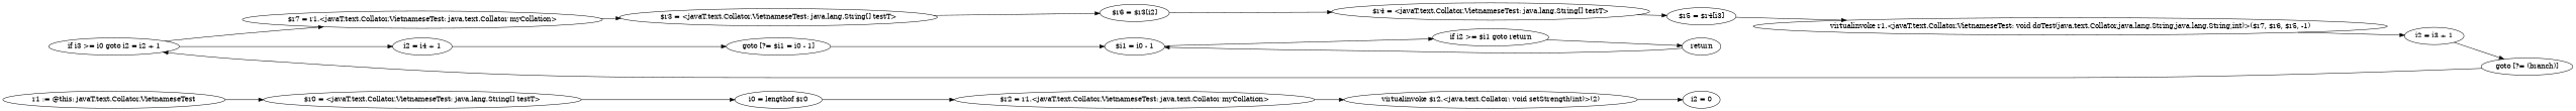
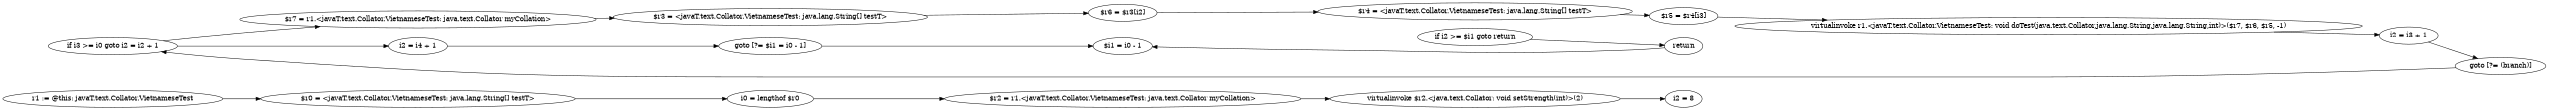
  digraph {
    rankdir=LR
    "r1 := @this: javaT.text.Collator.VietnameseTest"
    "$r0 = <javaT.text.Collator.VietnameseTest: java.lang.String[] testT>"
    "i0 = lengthof $r0"
    "$r2 = r1.<javaT.text.Collator.VietnameseTest: java.text.Collator myCollation>"
    "virtualinvoke $r2.<java.text.Collator: void setStrength(int)>(2)"
-   "i2 = 0"
+   "i2 = 0" [label="i2 = 8"]
    "$i1 = i0 - 1"
    "if i2 >= $i1 goto return"
    return
    "if i3 >= i0 goto i2 = i2 + 1"
    "$r7 = r1.<javaT.text.Collator.VietnameseTest: java.text.Collator myCollation>"
    n12 [label="i2 = i4 + 1"]
    "$r3 = <javaT.text.Collator.VietnameseTest: java.lang.String[] testT>"
    "goto [?= $i1 = i0 - 1]"
    "$r6 = $r3[i2]"
    "$r4 = <javaT.text.Collator.VietnameseTest: java.lang.String[] testT>"
    "$r5 = $r4[i3]"
    "virtualinvoke r1.<javaT.text.Collator.VietnameseTest: void doTest(java.text.Collator,java.lang.String,java.lang.String,int)>($r7, $r6, $r5, -1)"
    n19 [label="i2 = i3 + 1"]
    "goto [?= (branch)]"
    "r1 := @this: javaT.text.Collator.VietnameseTest" -> "$r0 = <javaT.text.Collator.VietnameseTest: java.lang.String[] testT>"
    "$r0 = <javaT.text.Collator.VietnameseTest: java.lang.String[] testT>" -> "i0 = lengthof $r0"
    "i0 = lengthof $r0" -> "$r2 = r1.<javaT.text.Collator.VietnameseTest: java.text.Collator myCollation>"
    "$r2 = r1.<javaT.text.Collator.VietnameseTest: java.text.Collator myCollation>" -> "virtualinvoke $r2.<java.text.Collator: void setStrength(int)>(2)"
    "virtualinvoke $r2.<java.text.Collator: void setStrength(int)>(2)" -> "i2 = 0"
-   "$i1 = i0 - 1" -> "if i2 >= $i1 goto return"
    "if i2 >= $i1 goto return" -> return
    return -> "$i1 = i0 - 1"
    "if i3 >= i0 goto i2 = i2 + 1" -> "$r7 = r1.<javaT.text.Collator.VietnameseTest: java.text.Collator myCollation>"
    "if i3 >= i0 goto i2 = i2 + 1" -> n12
    "$r7 = r1.<javaT.text.Collator.VietnameseTest: java.text.Collator myCollation>" -> "$r3 = <javaT.text.Collator.VietnameseTest: java.lang.String[] testT>"
    n12 -> "goto [?= $i1 = i0 - 1]"
    "$r3 = <javaT.text.Collator.VietnameseTest: java.lang.String[] testT>" -> "$r6 = $r3[i2]"
    "goto [?= $i1 = i0 - 1]" -> "$i1 = i0 - 1"
    "$r6 = $r3[i2]" -> "$r4 = <javaT.text.Collator.VietnameseTest: java.lang.String[] testT>"
    "$r4 = <javaT.text.Collator.VietnameseTest: java.lang.String[] testT>" -> "$r5 = $r4[i3]"
    "$r5 = $r4[i3]" -> "virtualinvoke r1.<javaT.text.Collator.VietnameseTest: void doTest(java.text.Collator,java.lang.String,java.lang.String,int)>($r7, $r6, $r5, -1)"
    "virtualinvoke r1.<javaT.text.Collator.VietnameseTest: void doTest(java.text.Collator,java.lang.String,java.lang.String,int)>($r7, $r6, $r5, -1)" -> n19
    n19 -> "goto [?= (branch)]"
    "goto [?= (branch)]" -> "if i3 >= i0 goto i2 = i2 + 1"
  }
